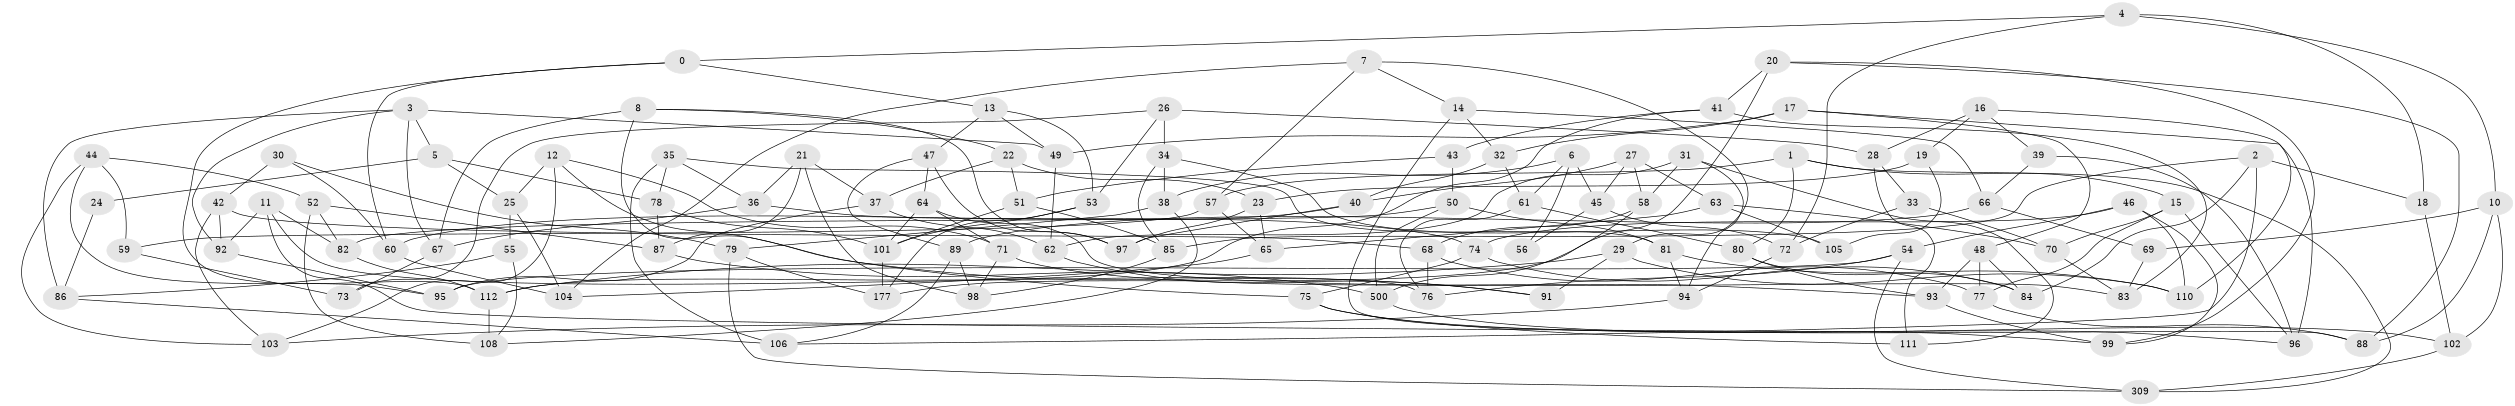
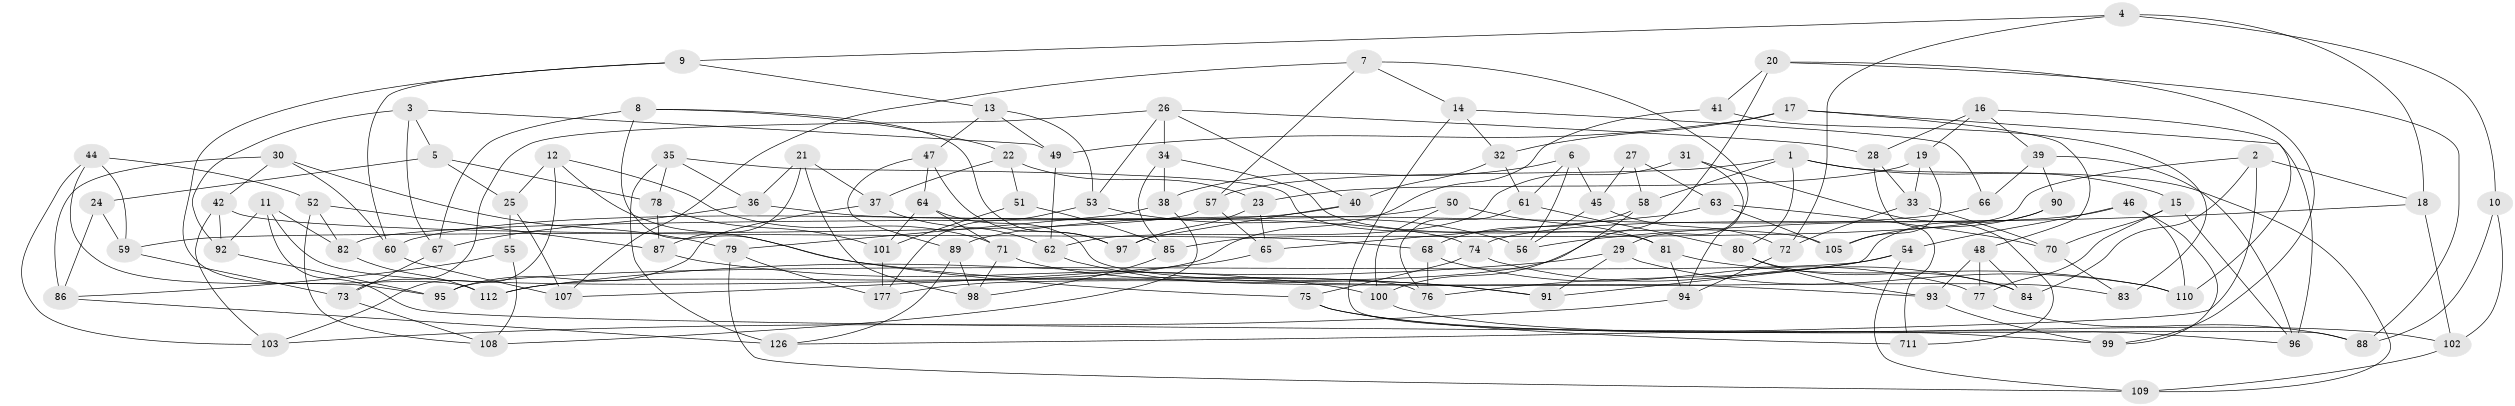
  graph {
    node [color=gray90 style=filled]
    1
    15
    57
    80
-   109 [label=309]
+   109
    70
    77
    96
    65
    59
    84
    93
    2
    18
    85
-   106
+   106 [label=126]
    56
    102
    98
    3
    5
    49
    67
    92
    24
    25
    78
    62
    73
    95
    4
-   9 [label=0]
+   9
    10
    72
    13
    60
    112
-   69
    88
    94
    86
-   104
+   104 [label=107]
    55
    87
    101
    6
    38
    45
    61
    79
    108
    76
    7
    14
    29
    32
    66
    91
    110
    8
    22
    75
    97
    23
    37
    51
-   111
+   111 [label=711]
    47
    53
    83
    11
    82
    99
    12
    71
    103
    64
    89
    n79 [label=177]
    40
    16
    19
    28
    39
    33
    105
+   90
    17
    48
    20
    41
-   43
    21
    36
    74
-   100 [label=500]
+   100
    26
    34
    27
    58
    63
    68
    30
    42
    31
    35
    81
    50
    44
    52
    46
    54
    1 -- 15
    1 -- 57
    1 -- 80
    1 -- 109
    15 -- 70
    15 -- 77
    15 -- 96
    57 -- 65
    57 -- 59
    80 -- 84
    80 -- 93
    70 -- 83
    77 -- 88
    65 -- 104
    59 -- 73
    93 -- 99
    2 -- 84
    2 -- 18
    2 -- 85
    2 -- 106
+   18 -- 56
    18 -- 102
    85 -- 98
    102 -- 109
    3 -- 5
    3 -- 49
    3 -- 67
    3 -- 92
    5 -- 24
    5 -- 25
    5 -- 78
    49 -- 62
    67 -- 73
    92 -- 95
+   24 -- 59
    24 -- 86
    25 -- 104
    25 -- 55
    78 -- 87
    78 -- 101
    62 -- 91
-   112 -- 108
+   73 -- 108
    4 -- 18
    4 -- 9
    4 -- 10
    4 -- 72
    9 -- 13
    9 -- 60
    9 -- 112
    10 -- 102
-   10 -- 69
    10 -- 88
    72 -- 94
    13 -- 49
    13 -- 47
    13 -- 53
    60 -- 104
-   69 -- 83
    94 -- 103
    86 -- 106
    55 -- 86
    55 -- 108
    87 -- 100
    101 -- n79
    6 -- 56
    6 -- 38
    6 -- 45
    6 -- 61
    38 -- 79
    38 -- 108
    45 -- 56
    45 -- 72
    61 -- 80
    61 -- 76
    79 -- 109
    79 -- n79
    7 -- 57
    7 -- 104
    7 -- 14
    7 -- 29
    14 -- 88
    14 -- 32
    14 -- 66
    29 -- 112
    29 -- 91
    29 -- 110
    32 -- 61
    32 -- 40
-   66 -- 69
    66 -- 89
    8 -- 67
    8 -- 22
    8 -- 75
    8 -- 97
    22 -- 23
    22 -- 37
    22 -- 51
    75 -- 96
    75 -- 111
    23 -- 65
    23 -- 97
    37 -- 62
    37 -- 95
    51 -- 85
    51 -- 101
    47 -- 97
    47 -- 64
    47 -- 89
-   53 -- 101
+   53 -- 56
    53 -- n79
    11 -- 92
    11 -- 76
    11 -- 82
    11 -- 99
    82 -- 112
    12 -- 25
    12 -- 91
    12 -- 71
    12 -- 103
    71 -- 93
    71 -- 98
    64 -- 101
    64 -- 83
    64 -- 71
    89 -- 106
    89 -- 98
    40 -- 60
    40 -- 97
    16 -- 110
    16 -- 19
    16 -- 28
    16 -- 39
    19 -- 23
+   19 -- 33
    19 -- 105
    28 -- 111
    28 -- 33
    39 -- 96
    39 -- 66
+   39 -- 90
    33 -- 70
    33 -- 72
+   90 -- 91
+   90 -- 105
    17 -- 96
    17 -- 49
    17 -- 32
    17 -- 48
    48 -- 77
    48 -- 84
    48 -- 93
    20 -- 88
    20 -- 99
    20 -- n79
    20 -- 41
    41 -- 112
    41 -- 83
-   41 -- 43
-   43 -- 51
-   43 -- 50
    21 -- 98
    21 -- 87
    21 -- 37
    21 -- 36
    36 -- 67
    36 -- 74
    74 -- 84
    74 -- 75
    100 -- 102
    26 -- 73
    26 -- 53
    26 -- 28
    26 -- 34
    34 -- 85
    34 -- 38
    34 -- 105
    27 -- 45
-   27 -- 40
+   26 -- 40
    27 -- 58
    27 -- 63
    58 -- 100
    58 -- 68
    63 -- 70
    63 -- 65
    63 -- 105
    68 -- 77
    68 -- 76
    30 -- 60
-   3 -- 86
+   30 -- 86
    30 -- 79
    30 -- 42
    42 -- 92
    42 -- 103
    42 -- 68
    31 -- 62
    31 -- 94
    31 -- 111
-   31 -- 58
+   1 -- 58
    35 -- 106
    35 -- 78
    35 -- 36
    35 -- 81
    81 -- 94
    81 -- 110
    50 -- 82
    50 -- 100
    50 -- 81
    44 -- 59
    44 -- 95
    44 -- 103
    44 -- 52
    52 -- 87
    52 -- 108
    52 -- 82
    46 -- 110
    46 -- 99
    46 -- 74
    46 -- 54
    54 -- 109
    54 -- 95
    54 -- 76
  }
